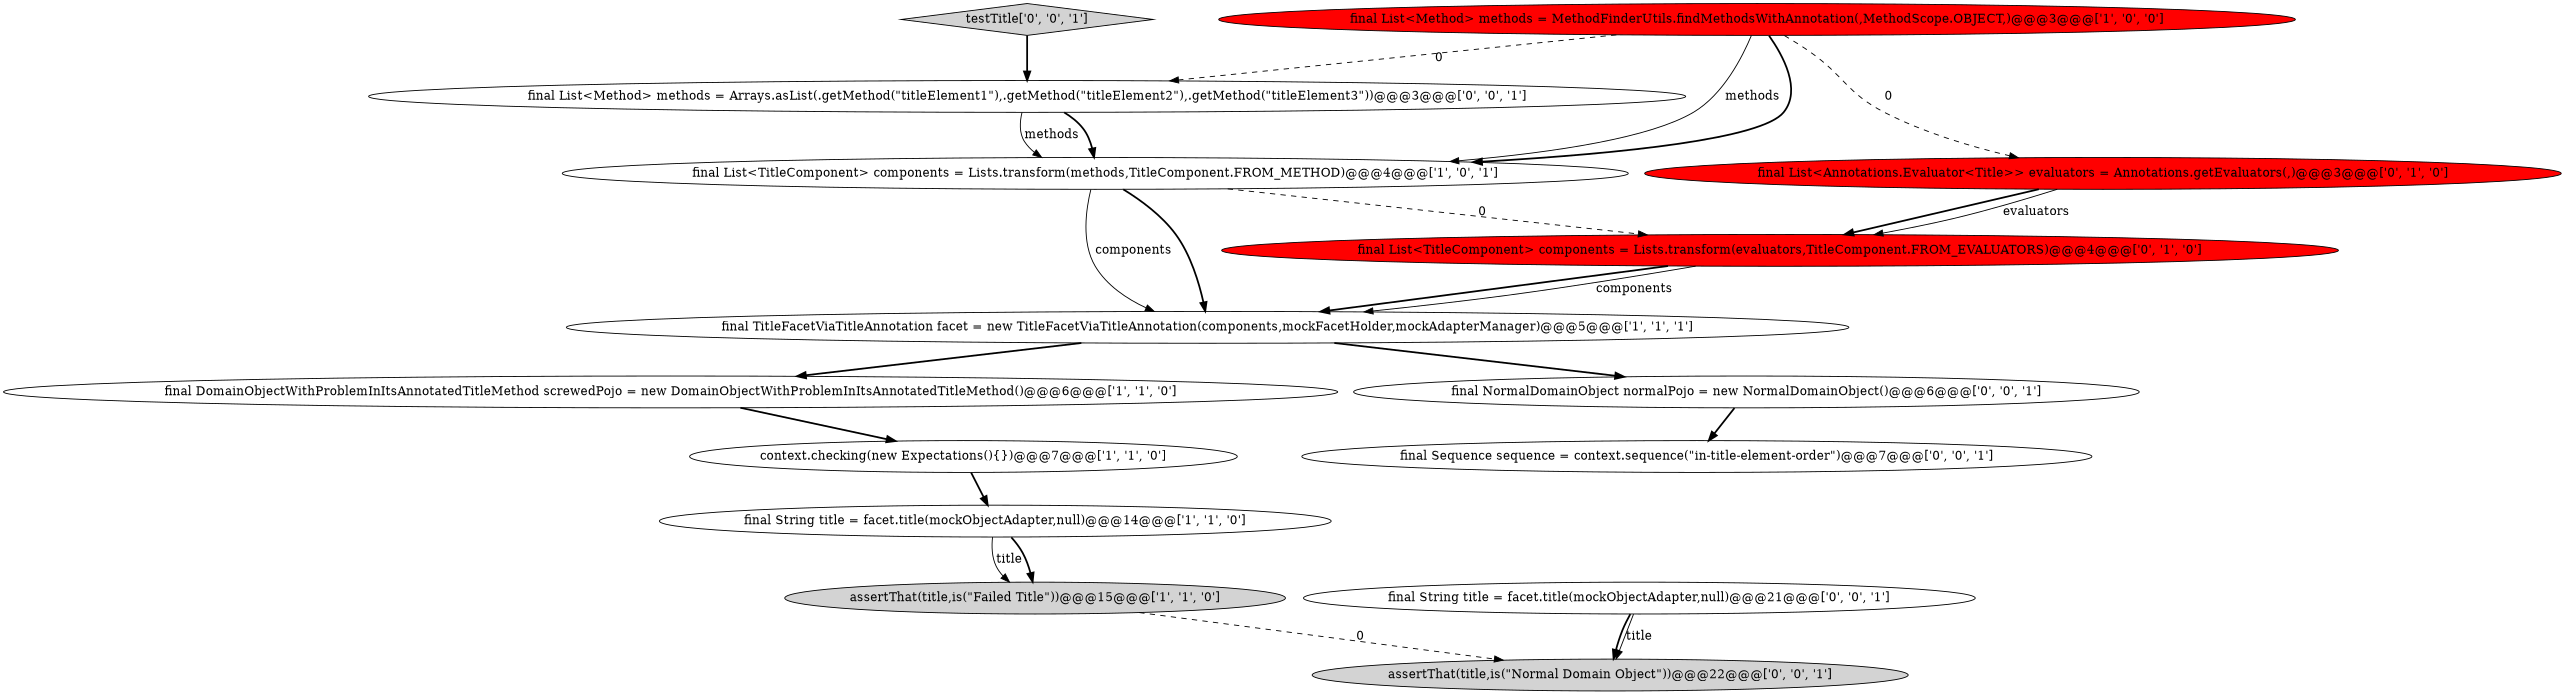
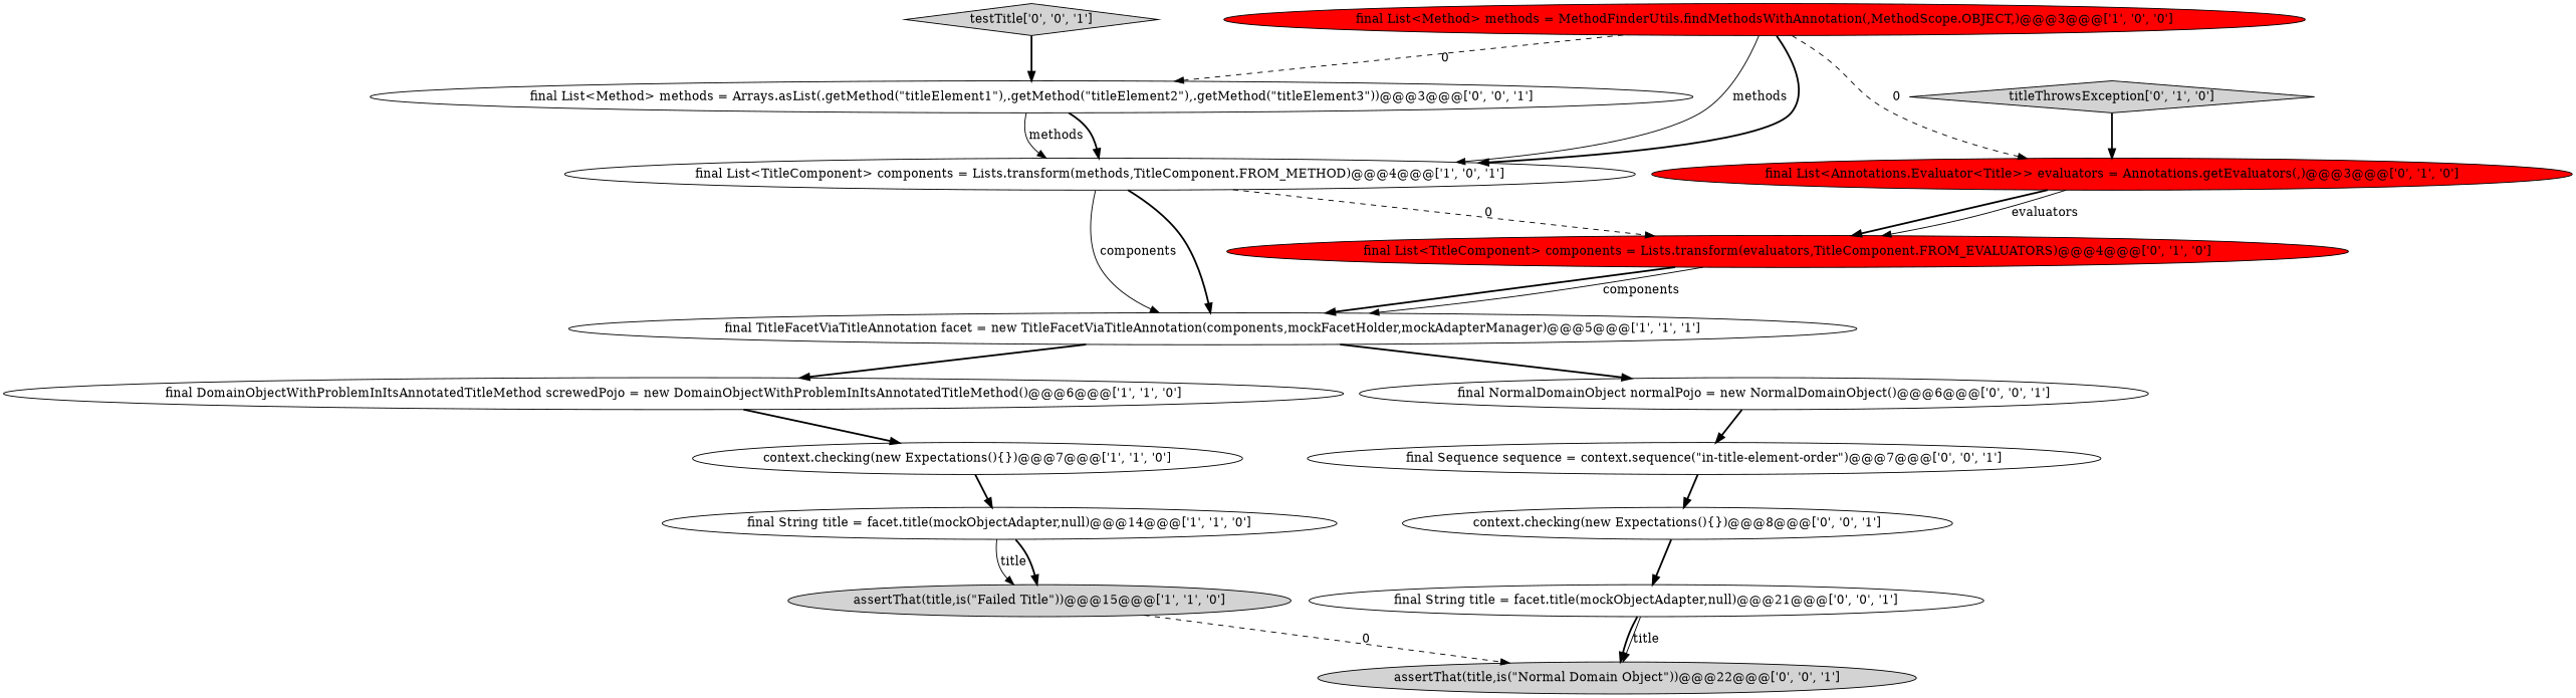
  digraph {
    node [fillcolor=white shape=ellipse style=filled]
    edge [style=bold]
    n1 [fillcolor=lightgray label="assertThat(title,is(\"Failed Title\"))@@@15@@@['1', '1', '0']"]
    n2 [fillcolor=lightgray label="assertThat(title,is(\"Normal Domain Object\"))@@@22@@@['0', '0', '1']"]
    n3 [fillcolor=red label="final List<TitleComponent> components = Lists.transform(evaluators,TitleComponent.FROM_EVALUATORS)@@@4@@@['0', '1', '0']"]
    n4 [label="final TitleFacetViaTitleAnnotation facet = new TitleFacetViaTitleAnnotation(components,mockFacetHolder,mockAdapterManager)@@@5@@@['1', '1', '1']"]
    n5 [label="final DomainObjectWithProblemInItsAnnotatedTitleMethod screwedPojo = new DomainObjectWithProblemInItsAnnotatedTitleMethod()@@@6@@@['1', '1', '0']"]
    n6 [label="final NormalDomainObject normalPojo = new NormalDomainObject()@@@6@@@['0', '0', '1']"]
    n7 [label="context.checking(new Expectations(){})@@@7@@@['1', '1', '0']"]
    n8 [label="final String title = facet.title(mockObjectAdapter,null)@@@14@@@['1', '1', '0']"]
    n9 [fillcolor=red label="final List<Method> methods = MethodFinderUtils.findMethodsWithAnnotation(,MethodScope.OBJECT,)@@@3@@@['1', '0', '0']"]
    n10 [label="final List<TitleComponent> components = Lists.transform(methods,TitleComponent.FROM_METHOD)@@@4@@@['1', '0', '1']"]
    n11 [fillcolor=red label="final List<Annotations.Evaluator<Title>> evaluators = Annotations.getEvaluators(,)@@@3@@@['0', '1', '0']"]
    n12 [label="final List<Method> methods = Arrays.asList(.getMethod(\"titleElement1\"),.getMethod(\"titleElement2\"),.getMethod(\"titleElement3\"))@@@3@@@['0', '0', '1']"]
    n13 [label="final Sequence sequence = context.sequence(\"in-title-element-order\")@@@7@@@['0', '0', '1']"]
+   n14 [label="context.checking(new Expectations(){})@@@8@@@['0', '0', '1']"]
+   n15 [fillcolor=lightgray label="titleThrowsException['0', '1', '0']" shape=diamond]
    n16 [label="final String title = facet.title(mockObjectAdapter,null)@@@21@@@['0', '0', '1']"]
    n17 [fillcolor=lightgray label="testTitle['0', '0', '1']" shape=diamond]
    n1 -> n2 [label=0 style=dashed]
    n3 -> n4
    n3 -> n4 [label=components style=solid]
    n4 -> n5
    n4 -> n6
    n5 -> n7
    n6 -> n13
    n7 -> n8
    n8 -> n1 [label=title style=solid]
    n8 -> n1
    n9 -> n10 [label=methods style=solid]
    n9 -> n10
    n9 -> n11 [label=0 style=dashed]
    n9 -> n12 [label=0 style=dashed]
    n10 -> n3 [label=0 style=dashed]
    n10 -> n4
    n10 -> n4 [label=components style=solid]
    n11 -> n3
    n11 -> n3 [label=evaluators style=solid]
    n12 -> n10
    n12 -> n10 [label=methods style=solid]
+   n13 -> n14
+   n14 -> n16
+   n15 -> n11
    n16 -> n2 [label=title style=solid]
    n16 -> n2
    n17 -> n12
  }
